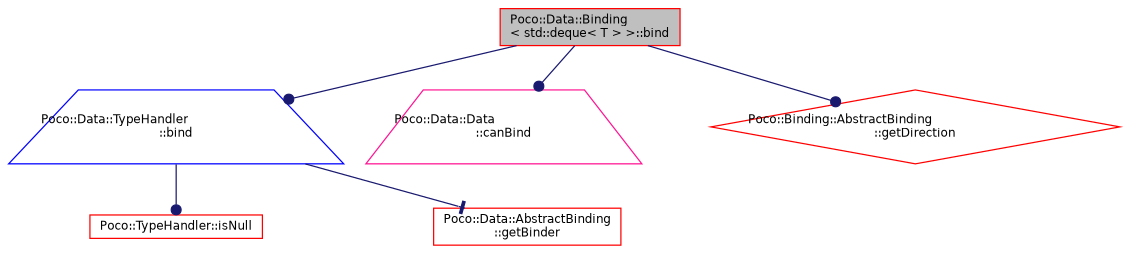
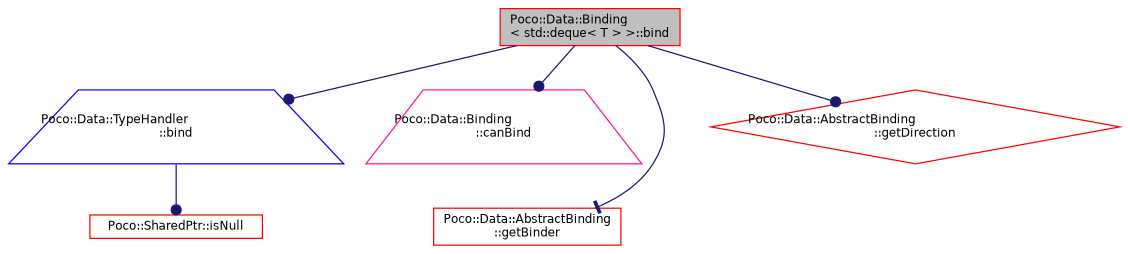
  digraph {
    rankdir=TB
    node [color=red fillcolor=white fontname=Helvetica fontsize=10 shape=box style=filled]
    edge [arrowhead=dot color=midnightblue fontname=Helvetica fontsize=10 labelfontname=Helvetica labelfontsize=10 style=solid]
    n1 [fillcolor=grey75 fontcolor=black height=0.2 label="Poco::Data::Binding\l\< std::deque\< T \> \>::bind" width=0.4]
    n2 [color=blue height=0.2 label="Poco::Data::TypeHandler\l::bind" shape=trapezium width=0.4]
-   n3 [color=deeppink height=0.2 label="Poco::Data::Data\l::canBind" shape=trapezium width=0.4]
+   n3 [color=deeppink height=0.2 label="Poco::Data::Binding\l::canBind" shape=trapezium width=0.4]
    n4 [height=0.2 label="Poco::Data::AbstractBinding\l::getBinder" width=0.4]
-   n5 [height=0.2 label="Poco::Binding::AbstractBinding\l::getDirection" shape=diamond width=0.4]
-   n6 [height=0.2 label="Poco::TypeHandler::isNull" width=0.4]
+   n5 [height=0.2 label="Poco::Data::AbstractBinding\l::getDirection" shape=diamond width=0.4]
+   n6 [height=0.2 label="Poco::SharedPtr::isNull" width=0.4]
    n1 -> n2
    n1 -> n3
-   n2 -> n4 [arrowhead=tee]
+   n1 -> n4 [arrowhead=tee]
    n1 -> n5
    n2 -> n6
  }
